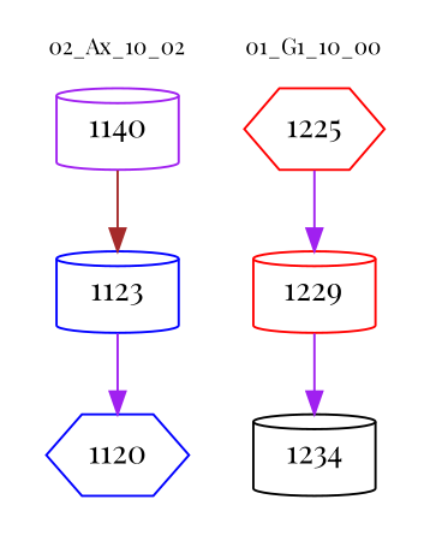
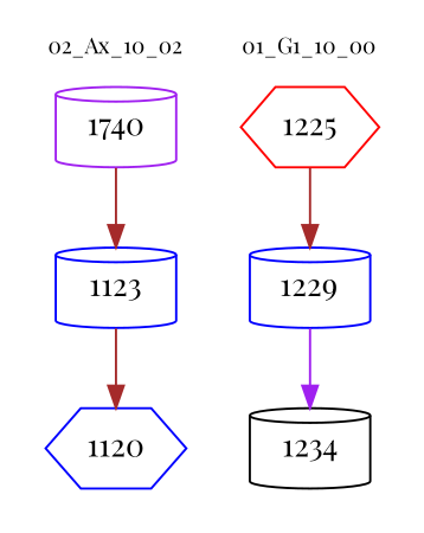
  digraph {
    fontname="Playfair Display"
    node [color=blue fontname="Playfair Display" shape=cylinder]
    edge [color=brown fontname="Playfair Display"]
-   n1 [color=purple label=1140]
+   n1 [color=purple label=1740]
    n2 [label=1123]
    n3 [label=1120 shape=hexagon]
    n4 [color=red label=1225 shape=hexagon]
-   n5 [color=red label=1229]
+   n5 [label=1229]
    n6 [color=black label=1234]
    subgraph cluster_1 {
      color=white
      fontsize=10
      label="02_Ax_10_02"
      n1
      n2
      n3
    }
    subgraph cluster_2 {
      color=white
      fontsize=10
      label="01_G1_10_00"
      n4
      n5
      n6
    }
    n1 -> n2
-   n2 -> n3 [color=purple]
-   n4 -> n5 [color=purple]
+   n2 -> n3
+   n4 -> n5
    n5 -> n6 [color=purple]
  }
